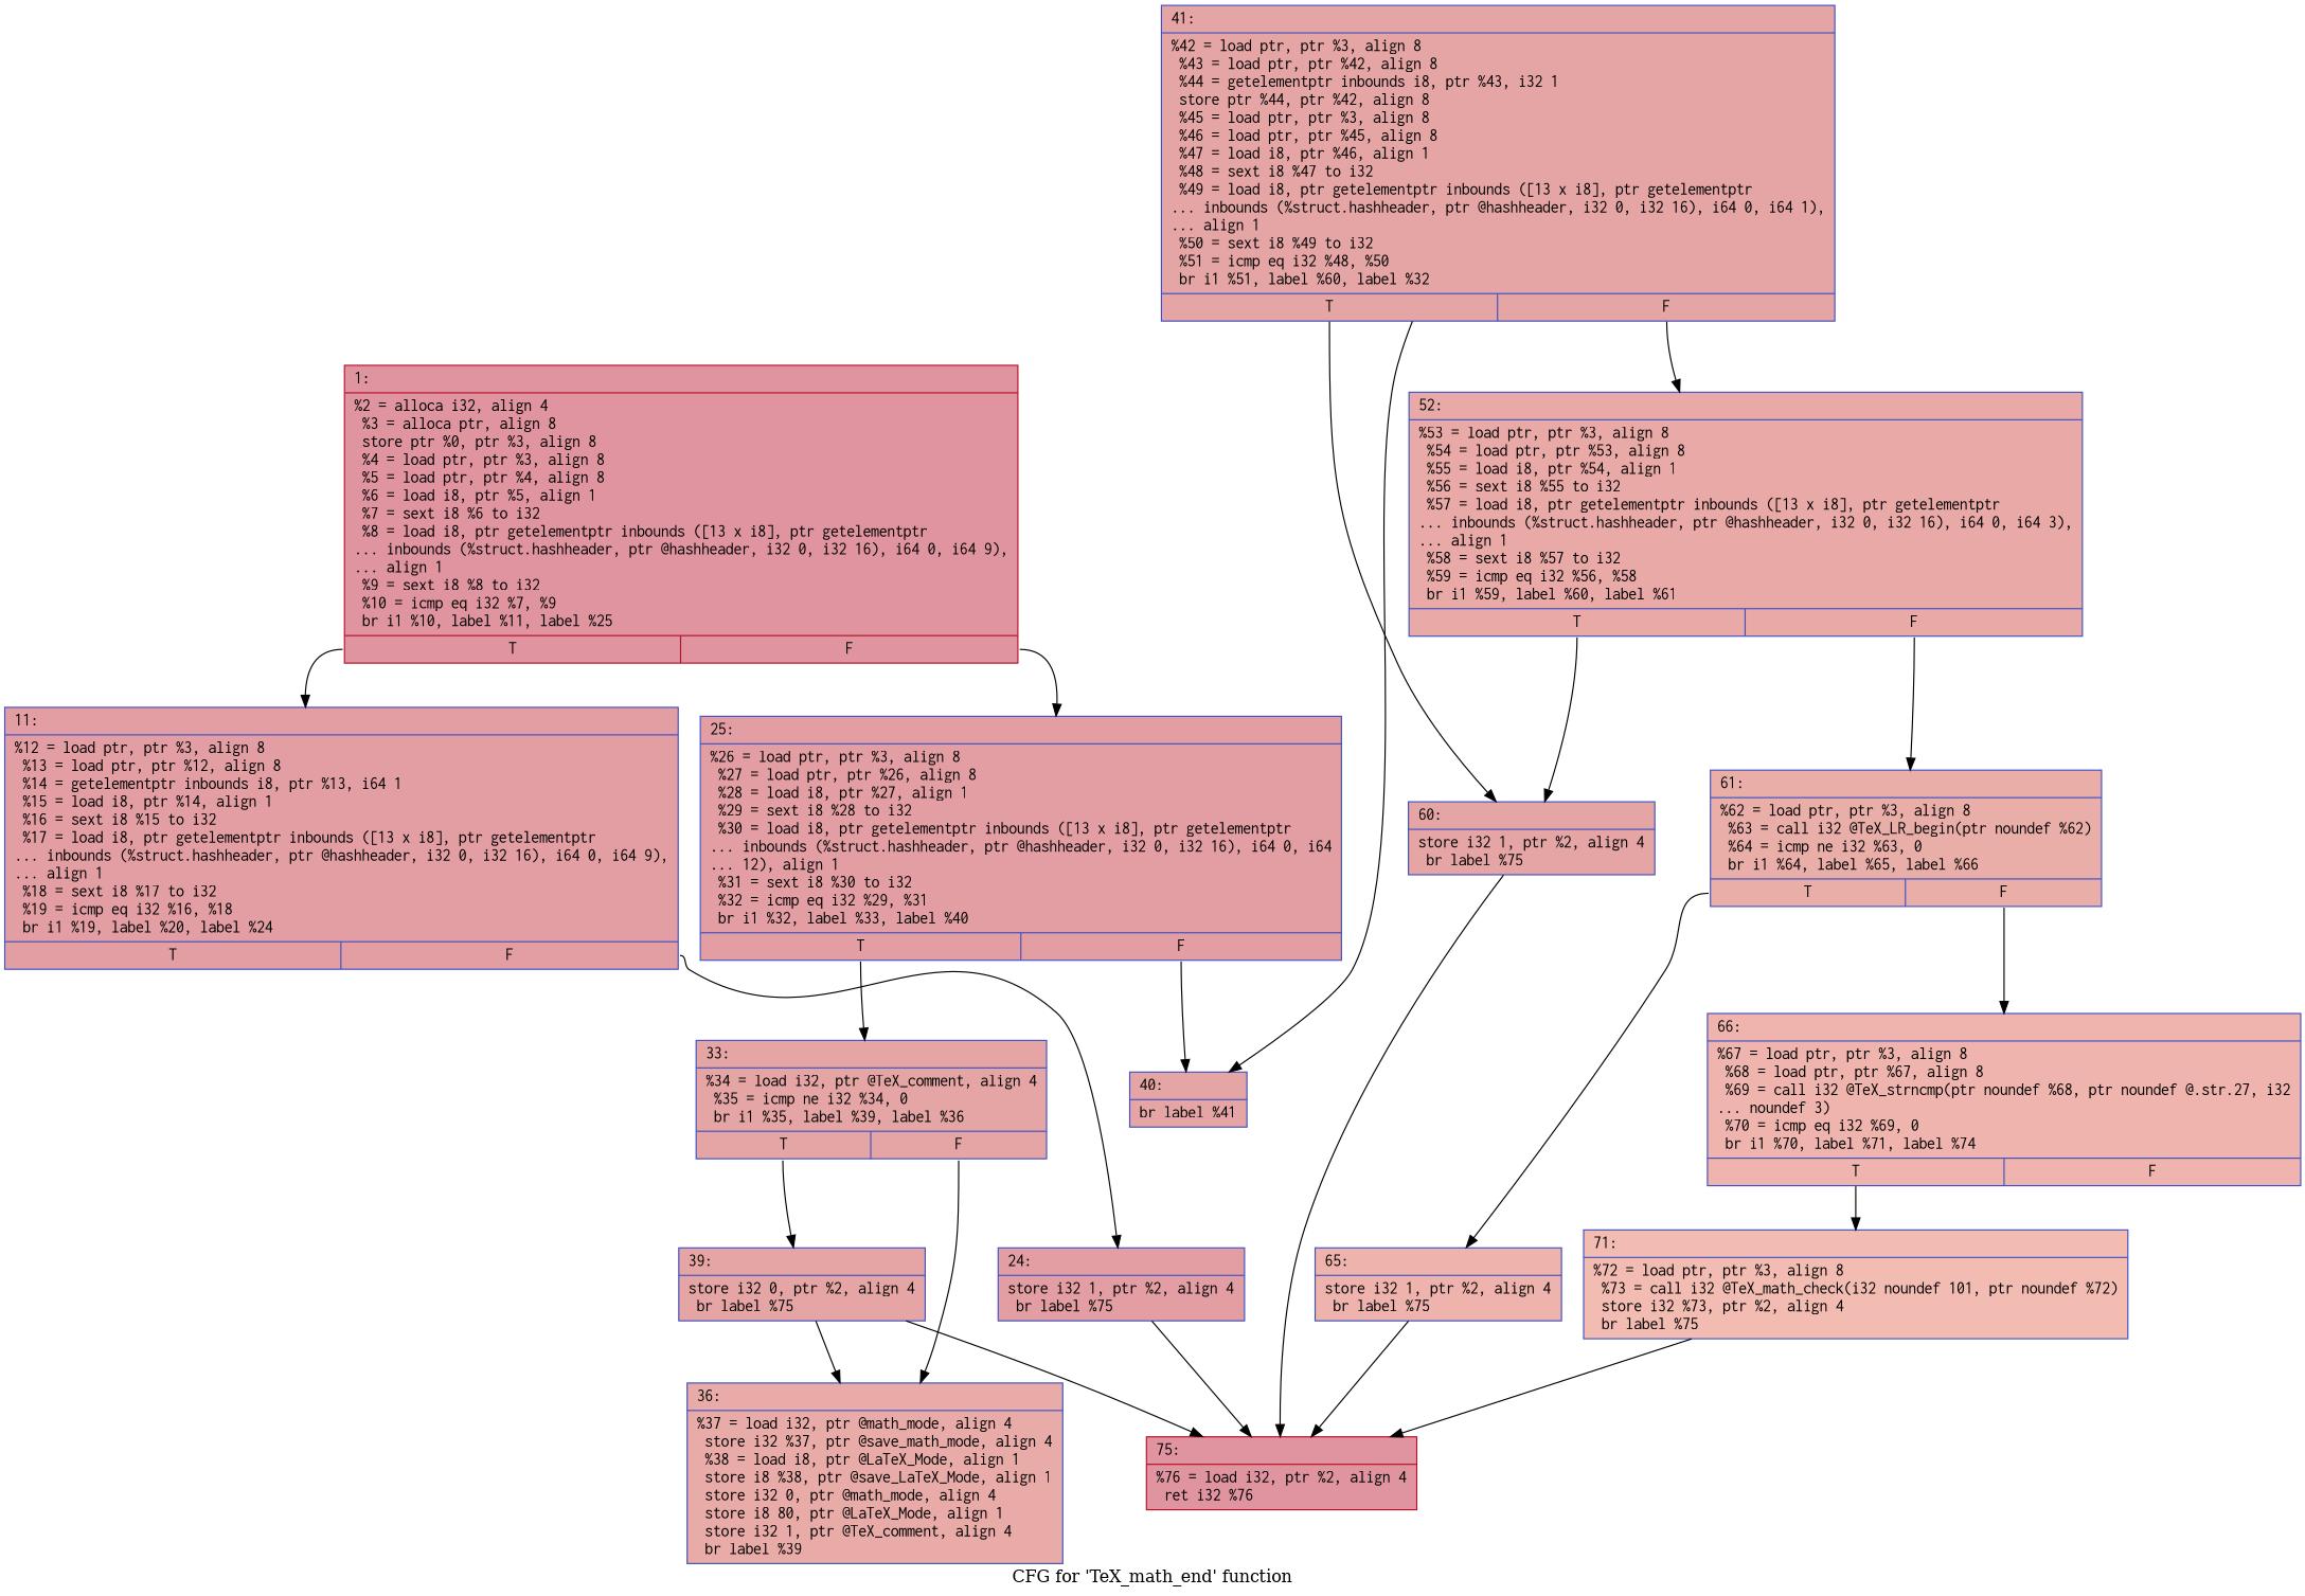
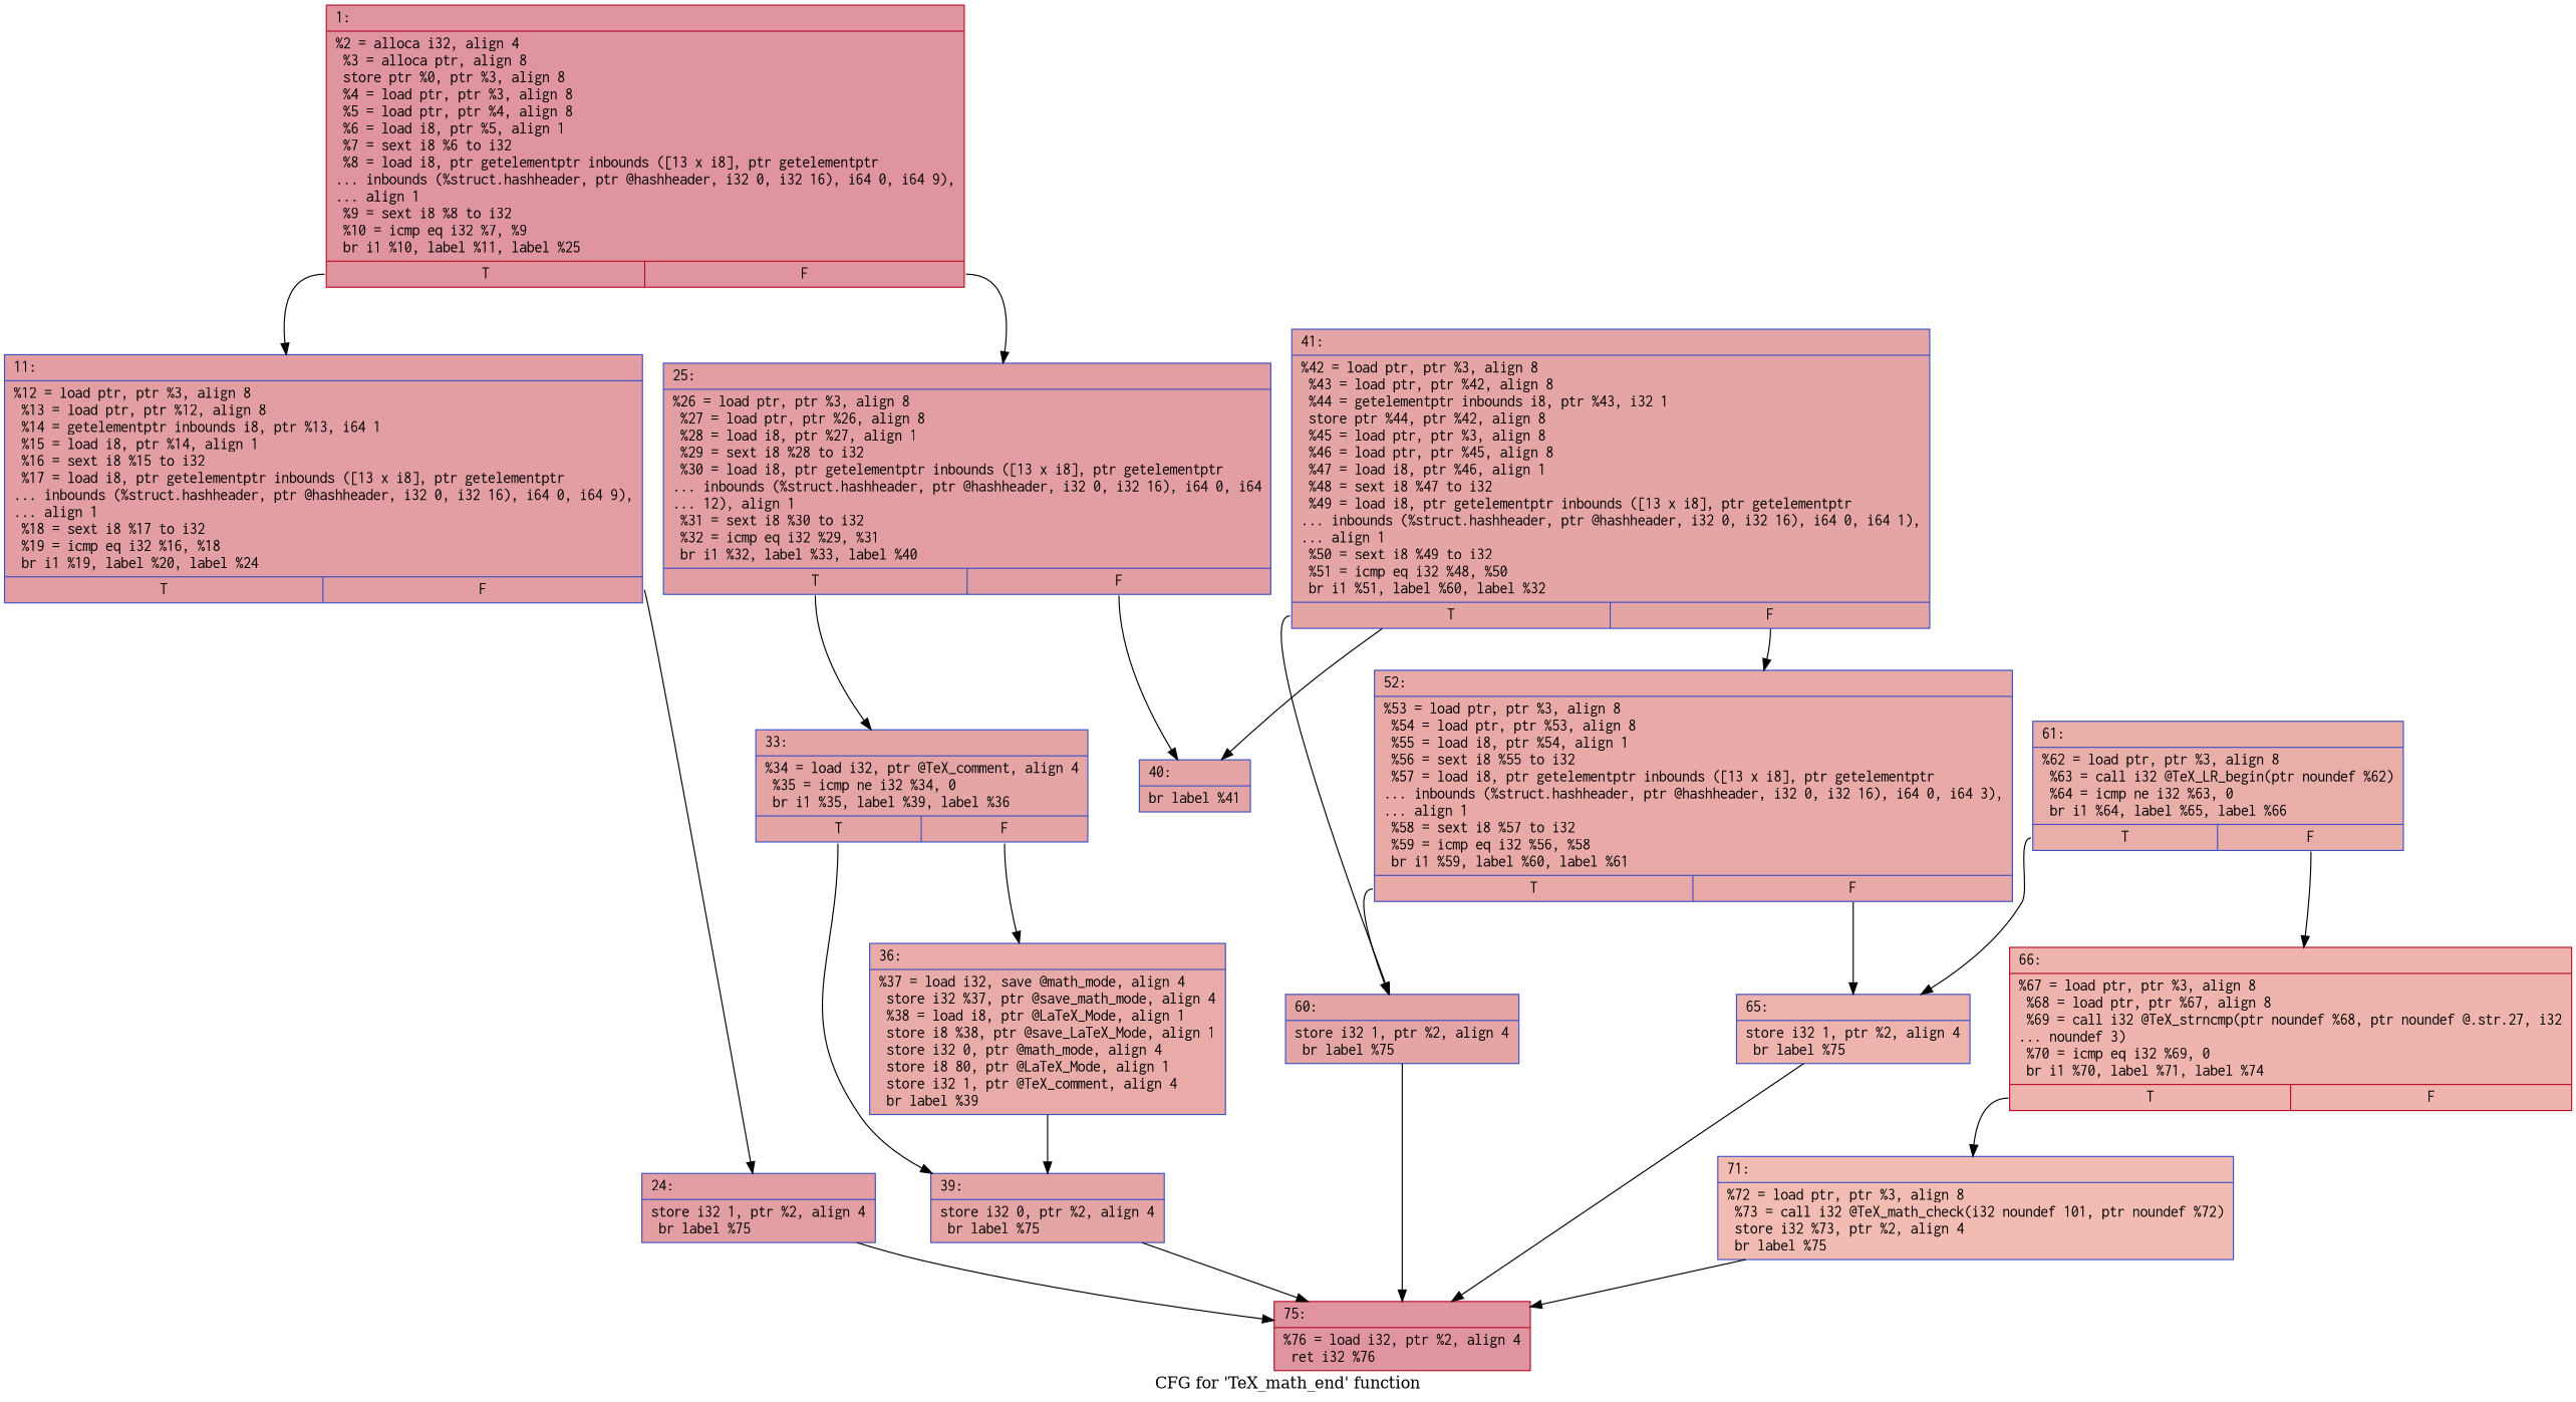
  digraph {
    label="CFG for 'TeX_math_end' function"
    node [color="#3d50c3ff" fillcolor="#c5333470" fontname=Courier shape=record style=filled]
    n1 [color="#b70d28ff" fillcolor="#b70d2870" label="{1:\l|  %2 = alloca i32, align 4\l  %3 = alloca ptr, align 8\l  store ptr %0, ptr %3, align 8\l  %4 = load ptr, ptr %3, align 8\l  %5 = load ptr, ptr %4, align 8\l  %6 = load i8, ptr %5, align 1\l  %7 = sext i8 %6 to i32\l  %8 = load i8, ptr getelementptr inbounds ([13 x i8], ptr getelementptr\l... inbounds (%struct.hashheader, ptr @hashheader, i32 0, i32 16), i64 0, i64 9),\l... align 1\l  %9 = sext i8 %8 to i32\l  %10 = icmp eq i32 %7, %9\l  br i1 %10, label %11, label %25\l|{<s0>T|<s1>F}}"]
    n2 [fillcolor="#be242e70" label="{11:\l|  %12 = load ptr, ptr %3, align 8\l  %13 = load ptr, ptr %12, align 8\l  %14 = getelementptr inbounds i8, ptr %13, i64 1\l  %15 = load i8, ptr %14, align 1\l  %16 = sext i8 %15 to i32\l  %17 = load i8, ptr getelementptr inbounds ([13 x i8], ptr getelementptr\l... inbounds (%struct.hashheader, ptr @hashheader, i32 0, i32 16), i64 0, i64 9),\l... align 1\l  %18 = sext i8 %17 to i32\l  %19 = icmp eq i32 %16, %18\l  br i1 %19, label %20, label %24\l|{<s0>T|<s1>F}}"]
    n3 [fillcolor="#be242e70" label="{25:\l|  %26 = load ptr, ptr %3, align 8\l  %27 = load ptr, ptr %26, align 8\l  %28 = load i8, ptr %27, align 1\l  %29 = sext i8 %28 to i32\l  %30 = load i8, ptr getelementptr inbounds ([13 x i8], ptr getelementptr\l... inbounds (%struct.hashheader, ptr @hashheader, i32 0, i32 16), i64 0, i64\l... 12), align 1\l  %31 = sext i8 %30 to i32\l  %32 = icmp eq i32 %29, %31\l  br i1 %32, label %33, label %40\l|{<s0>T|<s1>F}}"]
    n4 [fillcolor="#be242e70" label="{24:\l|  store i32 1, ptr %2, align 4\l  br label %75\l}"]
    n5 [label="{33:\l|  %34 = load i32, ptr @TeX_comment, align 4\l  %35 = icmp ne i32 %34, 0\l  br i1 %35, label %39, label %36\l|{<s0>T|<s1>F}}"]
    n6 [label="{40:\l|  br label %41\l}"]
    n7 [color="#b70d28ff" fillcolor="#b70d2870" label="{75:\l|  %76 = load i32, ptr %2, align 4\l  ret i32 %76\l}"]
    n8 [label="{39:\l|  store i32 0, ptr %2, align 4\l  br label %75\l}"]
-   n9 [fillcolor="#cc403a70" label="{36:\l|  %37 = load i32, ptr @math_mode, align 4\l  store i32 %37, ptr @save_math_mode, align 4\l  %38 = load i8, ptr @LaTeX_Mode, align 1\l  store i8 %38, ptr @save_LaTeX_Mode, align 1\l  store i32 0, ptr @math_mode, align 4\l  store i8 80, ptr @LaTeX_Mode, align 1\l  store i32 1, ptr @TeX_comment, align 4\l  br label %39\l}"]
+   n9 [fillcolor="#cc403a70" label="{36:\l|  %37 = load i32, save @math_mode, align 4\l  store i32 %37, ptr @save_math_mode, align 4\l  %38 = load i8, ptr @LaTeX_Mode, align 1\l  store i8 %38, ptr @save_LaTeX_Mode, align 1\l  store i32 0, ptr @math_mode, align 4\l  store i8 80, ptr @LaTeX_Mode, align 1\l  store i32 1, ptr @TeX_comment, align 4\l  br label %39\l}"]
    n10 [label="{41:\l|  %42 = load ptr, ptr %3, align 8\l  %43 = load ptr, ptr %42, align 8\l  %44 = getelementptr inbounds i8, ptr %43, i32 1\l  store ptr %44, ptr %42, align 8\l  %45 = load ptr, ptr %3, align 8\l  %46 = load ptr, ptr %45, align 8\l  %47 = load i8, ptr %46, align 1\l  %48 = sext i8 %47 to i32\l  %49 = load i8, ptr getelementptr inbounds ([13 x i8], ptr getelementptr\l... inbounds (%struct.hashheader, ptr @hashheader, i32 0, i32 16), i64 0, i64 1),\l... align 1\l  %50 = sext i8 %49 to i32\l  %51 = icmp eq i32 %48, %50\l  br i1 %51, label %60, label %32\l|{<s0>T|<s1>F}}"]
    n11 [label="{60:\l|  store i32 1, ptr %2, align 4\l  br label %75\l}"]
    n12 [fillcolor="#ca3b3770" label="{52:\l|  %53 = load ptr, ptr %3, align 8\l  %54 = load ptr, ptr %53, align 8\l  %55 = load i8, ptr %54, align 1\l  %56 = sext i8 %55 to i32\l  %57 = load i8, ptr getelementptr inbounds ([13 x i8], ptr getelementptr\l... inbounds (%struct.hashheader, ptr @hashheader, i32 0, i32 16), i64 0, i64 3),\l... align 1\l  %58 = sext i8 %57 to i32\l  %59 = icmp eq i32 %56, %58\l  br i1 %59, label %60, label %61\l|{<s0>T|<s1>F}}"]
    n13 [fillcolor="#d0473d70" label="{61:\l|  %62 = load ptr, ptr %3, align 8\l  %63 = call i32 @TeX_LR_begin(ptr noundef %62)\l  %64 = icmp ne i32 %63, 0\l  br i1 %64, label %65, label %66\l|{<s0>T|<s1>F}}"]
    n14 [fillcolor="#d6524470" label="{65:\l|  store i32 1, ptr %2, align 4\l  br label %75\l}"]
-   n15 [fillcolor="#d8564670" label="{66:\l|  %67 = load ptr, ptr %3, align 8\l  %68 = load ptr, ptr %67, align 8\l  %69 = call i32 @TeX_strncmp(ptr noundef %68, ptr noundef @.str.27, i32\l... noundef 3)\l  %70 = icmp eq i32 %69, 0\l  br i1 %70, label %71, label %74\l|{<s0>T|<s1>F}}"]
+   n15 [color="#b70d28ff" fillcolor="#d8564670" label="{66:\l|  %67 = load ptr, ptr %3, align 8\l  %68 = load ptr, ptr %67, align 8\l  %69 = call i32 @TeX_strncmp(ptr noundef %68, ptr noundef @.str.27, i32\l... noundef 3)\l  %70 = icmp eq i32 %69, 0\l  br i1 %70, label %71, label %74\l|{<s0>T|<s1>F}}"]
    n16 [fillcolor="#e1675170" label="{71:\l|  %72 = load ptr, ptr %3, align 8\l  %73 = call i32 @TeX_math_check(i32 noundef 101, ptr noundef %72)\l  store i32 %73, ptr %2, align 4\l  br label %75\l}"]
    n1 -> n2 [tailport=s0]
    n1 -> n3 [tailport=s1]
    n2 -> n4 [tailport=s1]
    n3 -> n5 [tailport=s0]
    n3 -> n6 [tailport=s1]
    n4 -> n7
    n5 -> n8 [tailport=s0]
    n5 -> n9 [tailport=s1]
    n8 -> n7
-   n8 -> n9
+   n9 -> n8
    n10 -> n6
    n10 -> n11 [tailport=s0]
    n10 -> n12 [tailport=s1]
    n11 -> n7
    n12 -> n11 [tailport=s0]
-   n12 -> n13 [tailport=s1]
+   n12 -> n14 [tailport=s1]
    n13 -> n14 [tailport=s0]
    n13 -> n15 [tailport=s1]
    n14 -> n7
    n15 -> n16 [tailport=s0]
    n16 -> n7
  }
